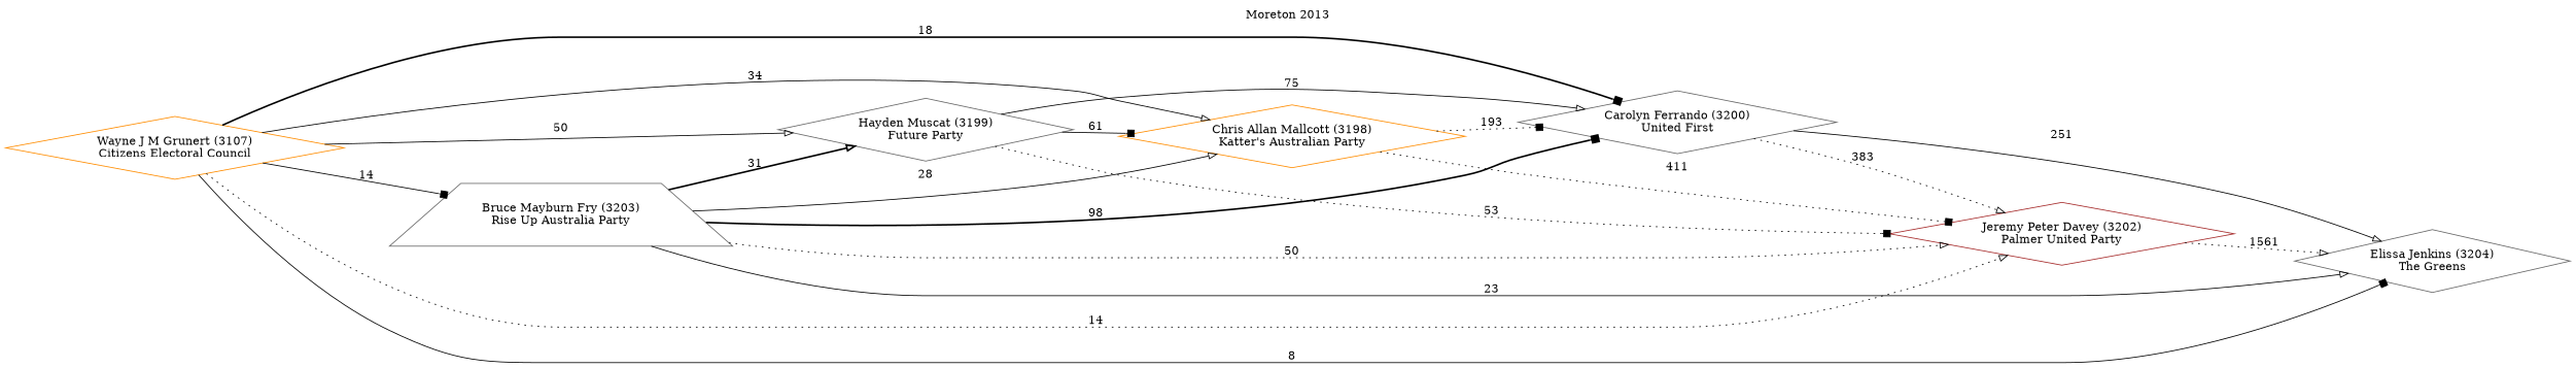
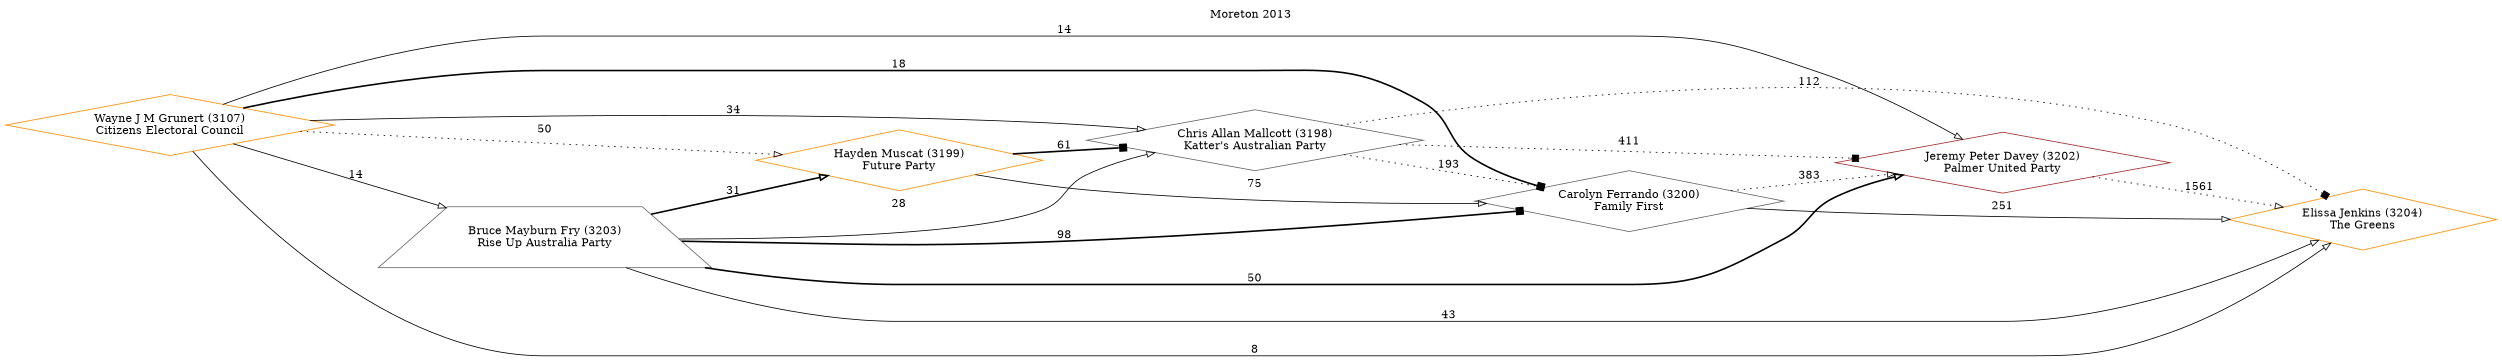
  digraph {
    label="Moreton 2013"
    labelloc=t
    mclimit=10
    rankdir=LR
    node [color=gray40 shape=diamond]
    edge [arrowhead=onormal style=dotted]
    n1 [label="Bruce Mayburn Fry (3203)\nRise Up Australia Party" shape=trapezium]
-   n2 [label="Carolyn Ferrando (3200)\nUnited First"]
-   n3 [color=darkorange label="Chris Allan Mallcott (3198)\nKatter's Australian Party"]
-   n4 [label="Elissa Jenkins (3204)\nThe Greens"]
-   n5 [label="Hayden Muscat (3199)\nFuture Party"]
+   n2 [label="Carolyn Ferrando (3200)\nFamily First"]
+   n3 [label="Chris Allan Mallcott (3198)\nKatter's Australian Party"]
+   n4 [color=darkorange label="Elissa Jenkins (3204)\nThe Greens"]
+   n5 [color=darkorange label="Hayden Muscat (3199)\nFuture Party"]
    n6 [color=brown label="Jeremy Peter Davey (3202)\nPalmer United Party"]
    n7 [color=darkorange label="Wayne J M Grunert (3107)\nCitizens Electoral Council"]
    n1 -> n2 [arrowhead=box label=98 style=bold]
    n1 -> n3 [label=28 style=solid]
-   n1 -> n4 [label=23 style=solid]
+   n1 -> n4 [label=43 style=solid]
    n1 -> n5 [label=31 style=bold]
-   n1 -> n6 [label=50]
+   n1 -> n6 [label=50 style=bold]
    n2 -> n4 [label=251 style=solid]
    n2 -> n6 [label=383]
    n3 -> n2 [arrowhead=box label=193]
+   n3 -> n4 [arrowhead=box label=112]
    n3 -> n6 [arrowhead=box label=411]
    n5 -> n2 [label=75 style=solid]
-   n5 -> n3 [arrowhead=box label=61 style=solid]
-   n5 -> n6 [arrowhead=box label=53]
+   n5 -> n3 [arrowhead=box label=61 style=bold]
    n6 -> n4 [label=1561]
-   n7 -> n1 [arrowhead=box label=14 style=solid]
+   n7 -> n1 [label=14 style=solid]
    n7 -> n2 [arrowhead=box label=18 style=bold]
    n7 -> n3 [label=34 style=solid]
-   n7 -> n4 [arrowhead=box label=8 style=solid]
-   n7 -> n5 [label=50 style=solid]
-   n7 -> n6 [label=14]
+   n7 -> n4 [label=8 style=solid]
+   n7 -> n5 [label=50]
+   n7 -> n6 [label=14 style=solid]
  }
